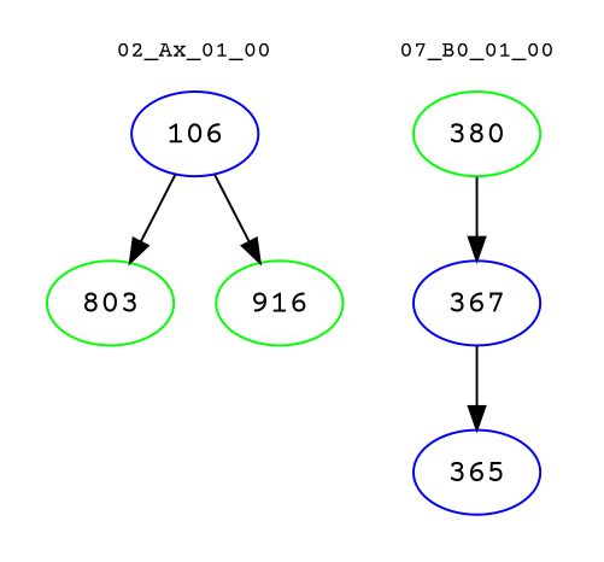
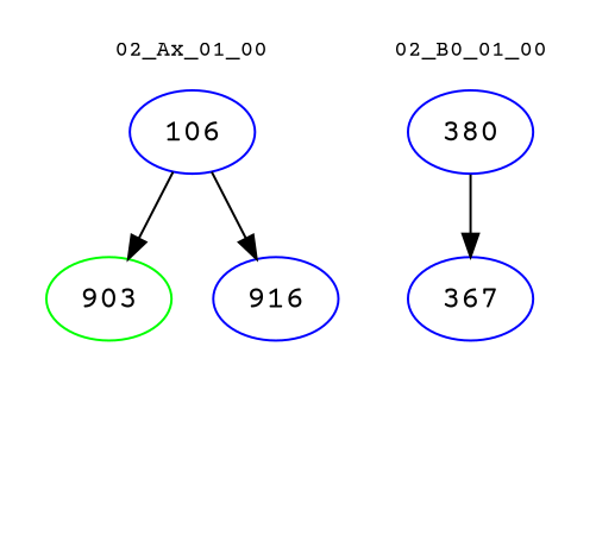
  digraph {
    fontname="Courier Prime"
    node [color=blue fontname="Courier Prime"]
    edge [color=black fontname="Courier Prime"]
    n1 [label=106]
-   n2 [color=green label=803]
-   n3 [color=green label=916]
+   n2 [color=green label=903]
+   n3 [label=916]
    n4 [label=367]
-   n5 [label=365]
-   n6 [color=green label=380]
+   n6 [label=380]
    subgraph cluster_1 {
      color=white
      fontsize=10
      label="02_Ax_01_00"
      n1
      n2
      n3
    }
    subgraph cluster_2 {
      color=white
      fontsize=10
-     label="07_B0_01_00"
+     label="02_B0_01_00"
      n4
-     n5
      n6
    }
    n1 -> n2
    n1 -> n3
-   n4 -> n5
    n6 -> n4
  }
